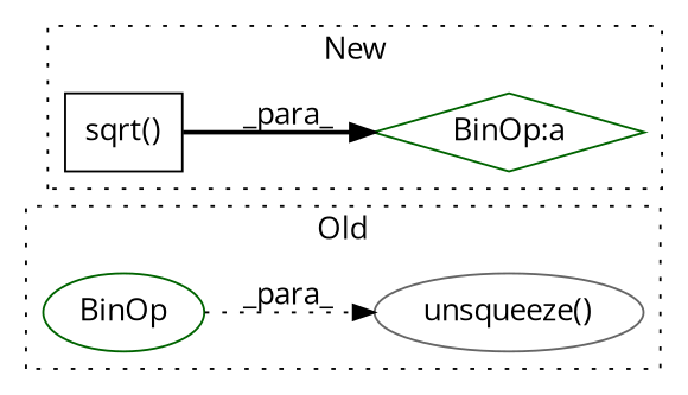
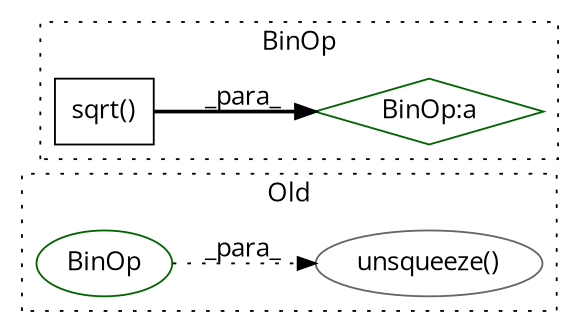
  digraph {
    fontname="Open Sans"
    rankdir=LR
    node [a=75 color=darkgreen fontname="Open Sans" shape=ellipse]
    edge [arrowhead=normal fontname="Open Sans"]
    n1 [color=gray40 l="26,1" label="unsqueeze()" s="5421,5449"]
    n2 [a=76 l=2 label=BinOp s=5447]
    n3 [color=black l=16 label="sqrt()" s=2238 shape=box]
    n4 [a=82 l=3 label="BinOp:a" s=2235 shape=diamond]
    subgraph cluster_1 {
      label=Old
      style=dotted
      n1
      n2
    }
    subgraph cluster_2 {
-     label=New
+     label=BinOp
      style=dotted
      n3
      n4
    }
    n2 -> n1 [label=_para_ style=dotted]
    n3 -> n4 [label=_para_ style=bold]
  }
